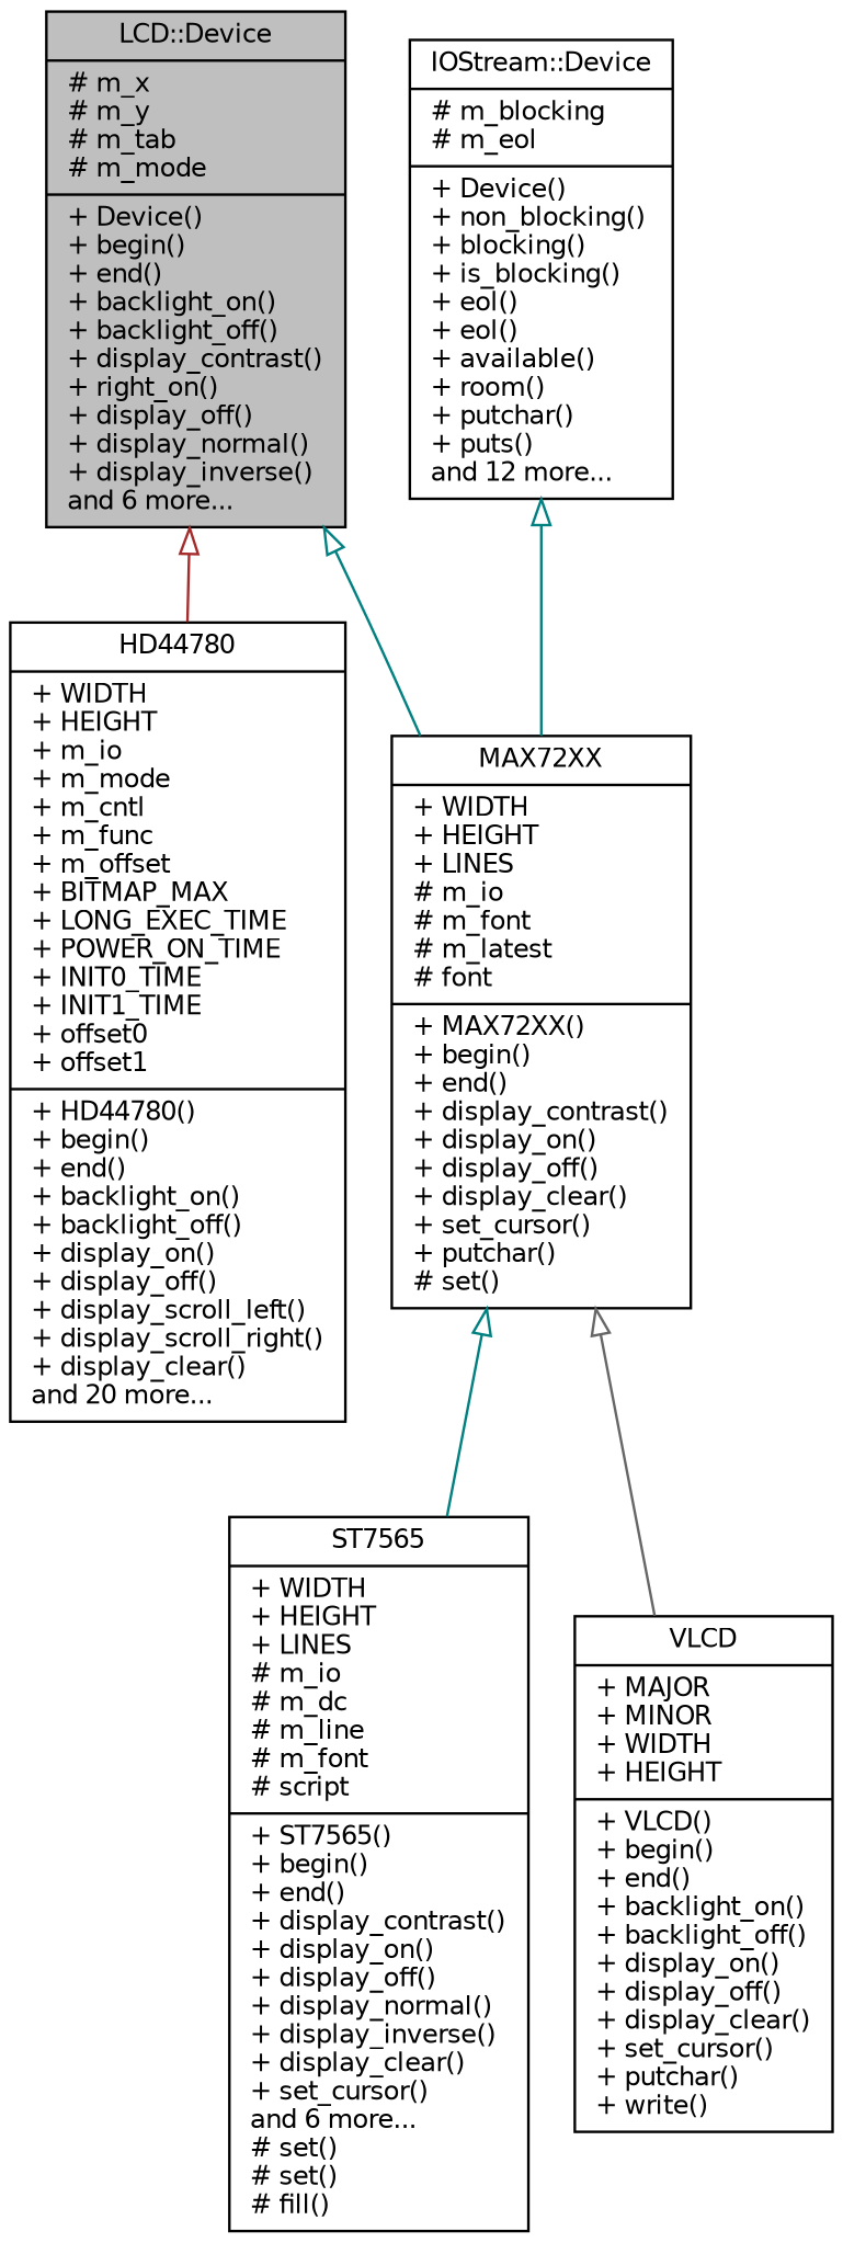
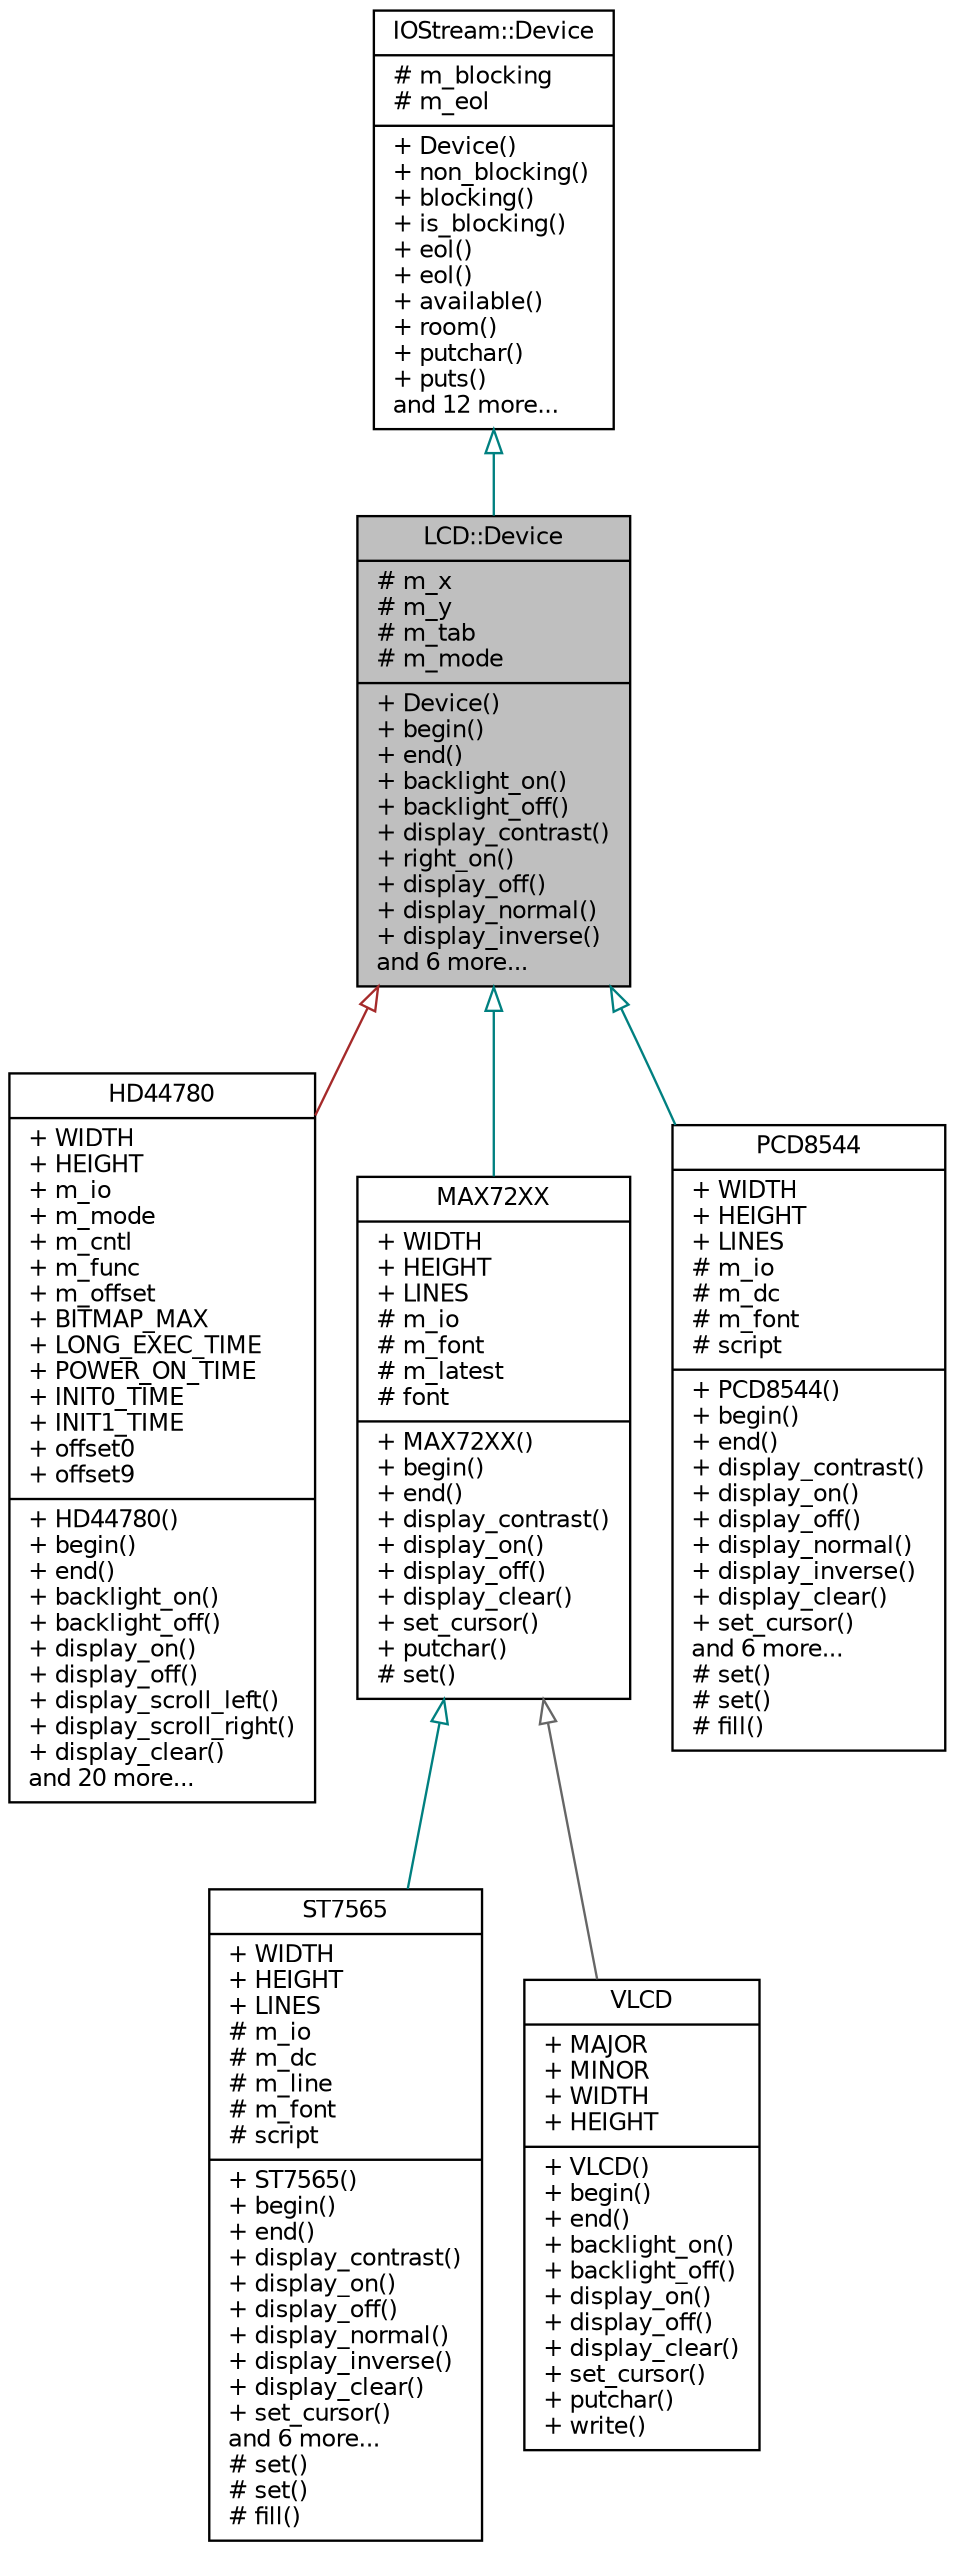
  digraph {
    node [color=black fillcolor=white fontname=Helvetica fontsize=10 shape=record style=filled]
    edge [arrowtail=onormal color=teal dir=back fontname=Helvetica fontsize=10 labelfontname=Helvetica labelfontsize=10 style=solid]
    n1 [fillcolor=grey75 fontcolor=black height=0.2 label="{LCD::Device\n|# m_x\l# m_y\l# m_tab\l# m_mode\l|+ Device()\l+ begin()\l+ end()\l+ backlight_on()\l+ backlight_off()\l+ display_contrast()\l+ right_on()\l+ display_off()\l+ display_normal()\l+ display_inverse()\land 6 more...\l}" width=0.4]
-   n2 [height=0.2 label="{HD44780\n|+ WIDTH\l+ HEIGHT\l+ m_io\l+ m_mode\l+ m_cntl\l+ m_func\l+ m_offset\l+ BITMAP_MAX\l+ LONG_EXEC_TIME\l+ POWER_ON_TIME\l+ INIT0_TIME\l+ INIT1_TIME\l+ offset0\l+ offset1\l|+ HD44780()\l+ begin()\l+ end()\l+ backlight_on()\l+ backlight_off()\l+ display_on()\l+ display_off()\l+ display_scroll_left()\l+ display_scroll_right()\l+ display_clear()\land 20 more...\l}" width=0.4]
+   n2 [height=0.2 label="{HD44780\n|+ WIDTH\l+ HEIGHT\l+ m_io\l+ m_mode\l+ m_cntl\l+ m_func\l+ m_offset\l+ BITMAP_MAX\l+ LONG_EXEC_TIME\l+ POWER_ON_TIME\l+ INIT0_TIME\l+ INIT1_TIME\l+ offset0\l+ offset9\l|+ HD44780()\l+ begin()\l+ end()\l+ backlight_on()\l+ backlight_off()\l+ display_on()\l+ display_off()\l+ display_scroll_left()\l+ display_scroll_right()\l+ display_clear()\land 20 more...\l}" width=0.4]
    n3 [height=0.2 label="{MAX72XX\n|+ WIDTH\l+ HEIGHT\l+ LINES\l# m_io\l# m_font\l# m_latest\l# font\l|+ MAX72XX()\l+ begin()\l+ end()\l+ display_contrast()\l+ display_on()\l+ display_off()\l+ display_clear()\l+ set_cursor()\l+ putchar()\l# set()\l}" width=0.4]
+   n4 [height=0.2 label="{PCD8544\n|+ WIDTH\l+ HEIGHT\l+ LINES\l# m_io\l# m_dc\l# m_font\l# script\l|+ PCD8544()\l+ begin()\l+ end()\l+ display_contrast()\l+ display_on()\l+ display_off()\l+ display_normal()\l+ display_inverse()\l+ display_clear()\l+ set_cursor()\land 6 more...\l# set()\l# set()\l# fill()\l}" width=0.4]
    n5 [height=0.2 label="{ST7565\n|+ WIDTH\l+ HEIGHT\l+ LINES\l# m_io\l# m_dc\l# m_line\l# m_font\l# script\l|+ ST7565()\l+ begin()\l+ end()\l+ display_contrast()\l+ display_on()\l+ display_off()\l+ display_normal()\l+ display_inverse()\l+ display_clear()\l+ set_cursor()\land 6 more...\l# set()\l# set()\l# fill()\l}" width=0.4]
    n6 [height=0.2 label="{VLCD\n|+ MAJOR\l+ MINOR\l+ WIDTH\l+ HEIGHT\l|+ VLCD()\l+ begin()\l+ end()\l+ backlight_on()\l+ backlight_off()\l+ display_on()\l+ display_off()\l+ display_clear()\l+ set_cursor()\l+ putchar()\l+ write()\l}" width=0.4]
    n7 [height=0.2 label="{IOStream::Device\n|# m_blocking\l# m_eol\l|+ Device()\l+ non_blocking()\l+ blocking()\l+ is_blocking()\l+ eol()\l+ eol()\l+ available()\l+ room()\l+ putchar()\l+ puts()\land 12 more...\l}" width=0.4]
    n1 -> n2 [color=brown]
    n1 -> n3
+   n1 -> n4
    n3 -> n5
    n3 -> n6 [color=gray40]
-   n7 -> n3
+   n7 -> n1
  }
